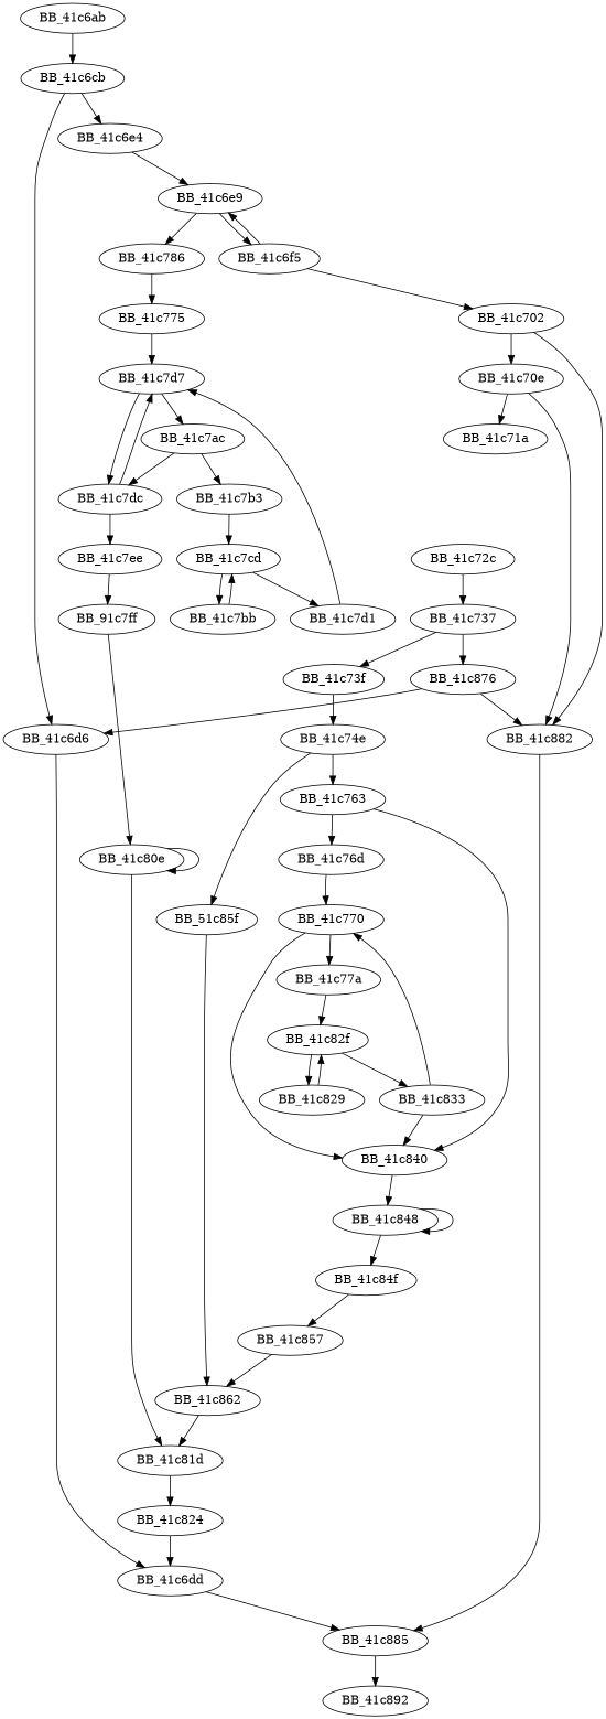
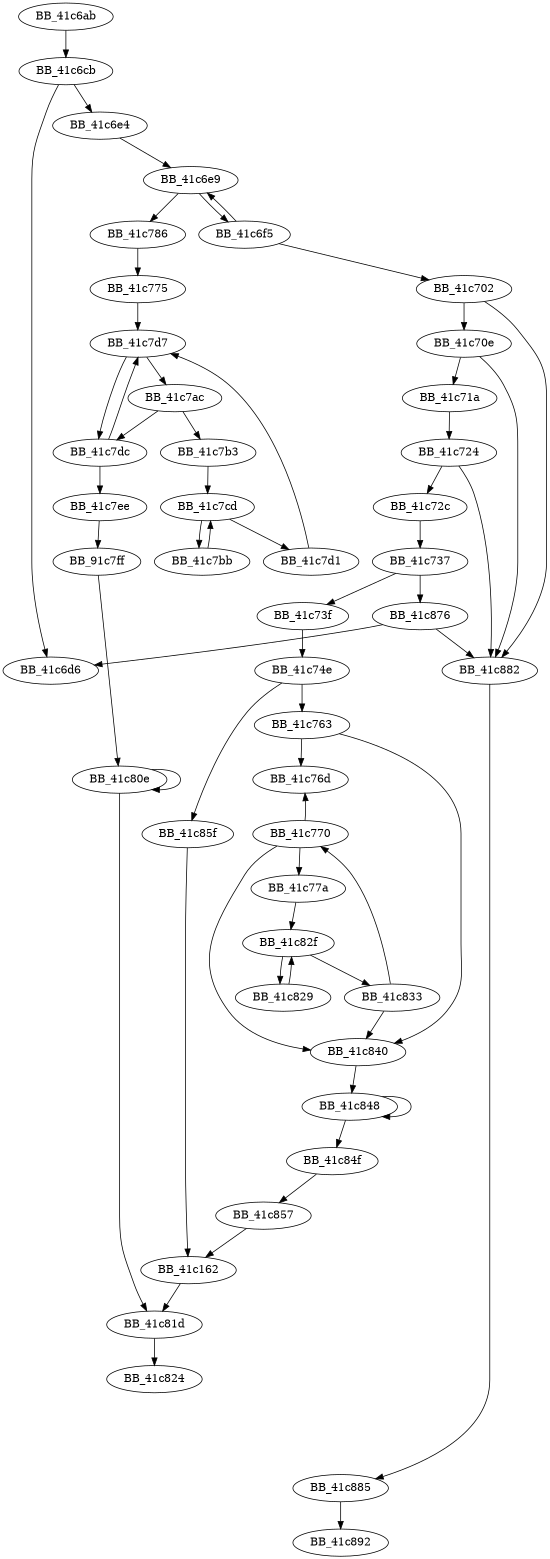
  digraph {
    BB_41c6ab
    BB_41c6cb
    BB_41c6d6
    BB_41c6e4
-   BB_41c6dd
    BB_41c6e9
    BB_41c885
    BB_41c6f5
    BB_41c786
    BB_41c892
    BB_41c702
    n12 [label=BB_41c775]
    BB_41c70e
    BB_41c882
    BB_41c7d7
    BB_41c71a
+   BB_41c724
    BB_41c72c
    BB_41c737
    BB_41c73f
    BB_41c876
    BB_41c74e
    BB_41c763
-   BB_41c85f [label=BB_51c85f]
+   BB_41c85f
    BB_41c76d
    BB_41c840
-   BB_41c862
+   BB_41c862 [label=BB_41c162]
    BB_41c770
    BB_41c848
    BB_41c81d
    BB_41c77a
    BB_41c84f
    BB_41c82f
    BB_41c829
    BB_41c833
    BB_41c7ac
    BB_41c7dc
    BB_41c7b3
    BB_41c7ee
    BB_41c7cd
    BB_41c7bb
    BB_41c7d1
    n43 [label=BB_91c7ff]
    BB_41c80e
    BB_41c824
    BB_41c857
    BB_41c6ab -> BB_41c6cb
    BB_41c6cb -> BB_41c6d6
    BB_41c6cb -> BB_41c6e4
-   BB_41c6d6 -> BB_41c6dd
    BB_41c6e4 -> BB_41c6e9
-   BB_41c6dd -> BB_41c885
    BB_41c6e9 -> BB_41c6f5
    BB_41c6e9 -> BB_41c786
    BB_41c885 -> BB_41c892
    BB_41c6f5 -> BB_41c6e9
    BB_41c6f5 -> BB_41c702
    BB_41c786 -> n12
    BB_41c702 -> BB_41c70e
    BB_41c702 -> BB_41c882
    n12 -> BB_41c7d7
    BB_41c70e -> BB_41c882
    BB_41c70e -> BB_41c71a
    BB_41c882 -> BB_41c885
    BB_41c7d7 -> BB_41c7ac
    BB_41c7d7 -> BB_41c7dc
+   BB_41c71a -> BB_41c724
+   BB_41c724 -> BB_41c882
+   BB_41c724 -> BB_41c72c
    BB_41c72c -> BB_41c737
    BB_41c737 -> BB_41c73f
    BB_41c737 -> BB_41c876
    BB_41c73f -> BB_41c74e
    BB_41c876 -> BB_41c6d6
    BB_41c876 -> BB_41c882
    BB_41c74e -> BB_41c763
    BB_41c74e -> BB_41c85f
    BB_41c763 -> BB_41c76d
    BB_41c763 -> BB_41c840
    BB_41c85f -> BB_41c862
-   BB_41c76d -> BB_41c770
+   BB_41c770 -> BB_41c76d
    BB_41c840 -> BB_41c848
    BB_41c862 -> BB_41c81d
    BB_41c770 -> BB_41c840
    BB_41c770 -> BB_41c77a
    BB_41c848 -> BB_41c848
    BB_41c848 -> BB_41c84f
    BB_41c81d -> BB_41c824
    BB_41c77a -> BB_41c82f
    BB_41c84f -> BB_41c857
    BB_41c82f -> BB_41c829
    BB_41c82f -> BB_41c833
    BB_41c829 -> BB_41c82f
    BB_41c833 -> BB_41c840
    BB_41c833 -> BB_41c770
    BB_41c7ac -> BB_41c7dc
    BB_41c7ac -> BB_41c7b3
    BB_41c7dc -> BB_41c7d7
    BB_41c7dc -> BB_41c7ee
    BB_41c7b3 -> BB_41c7cd
    BB_41c7ee -> n43
    BB_41c7cd -> BB_41c7bb
    BB_41c7cd -> BB_41c7d1
    BB_41c7bb -> BB_41c7cd
    BB_41c7d1 -> BB_41c7d7
    n43 -> BB_41c80e
    BB_41c80e -> BB_41c81d
    BB_41c80e -> BB_41c80e
-   BB_41c824 -> BB_41c6dd
    BB_41c857 -> BB_41c862
  }
